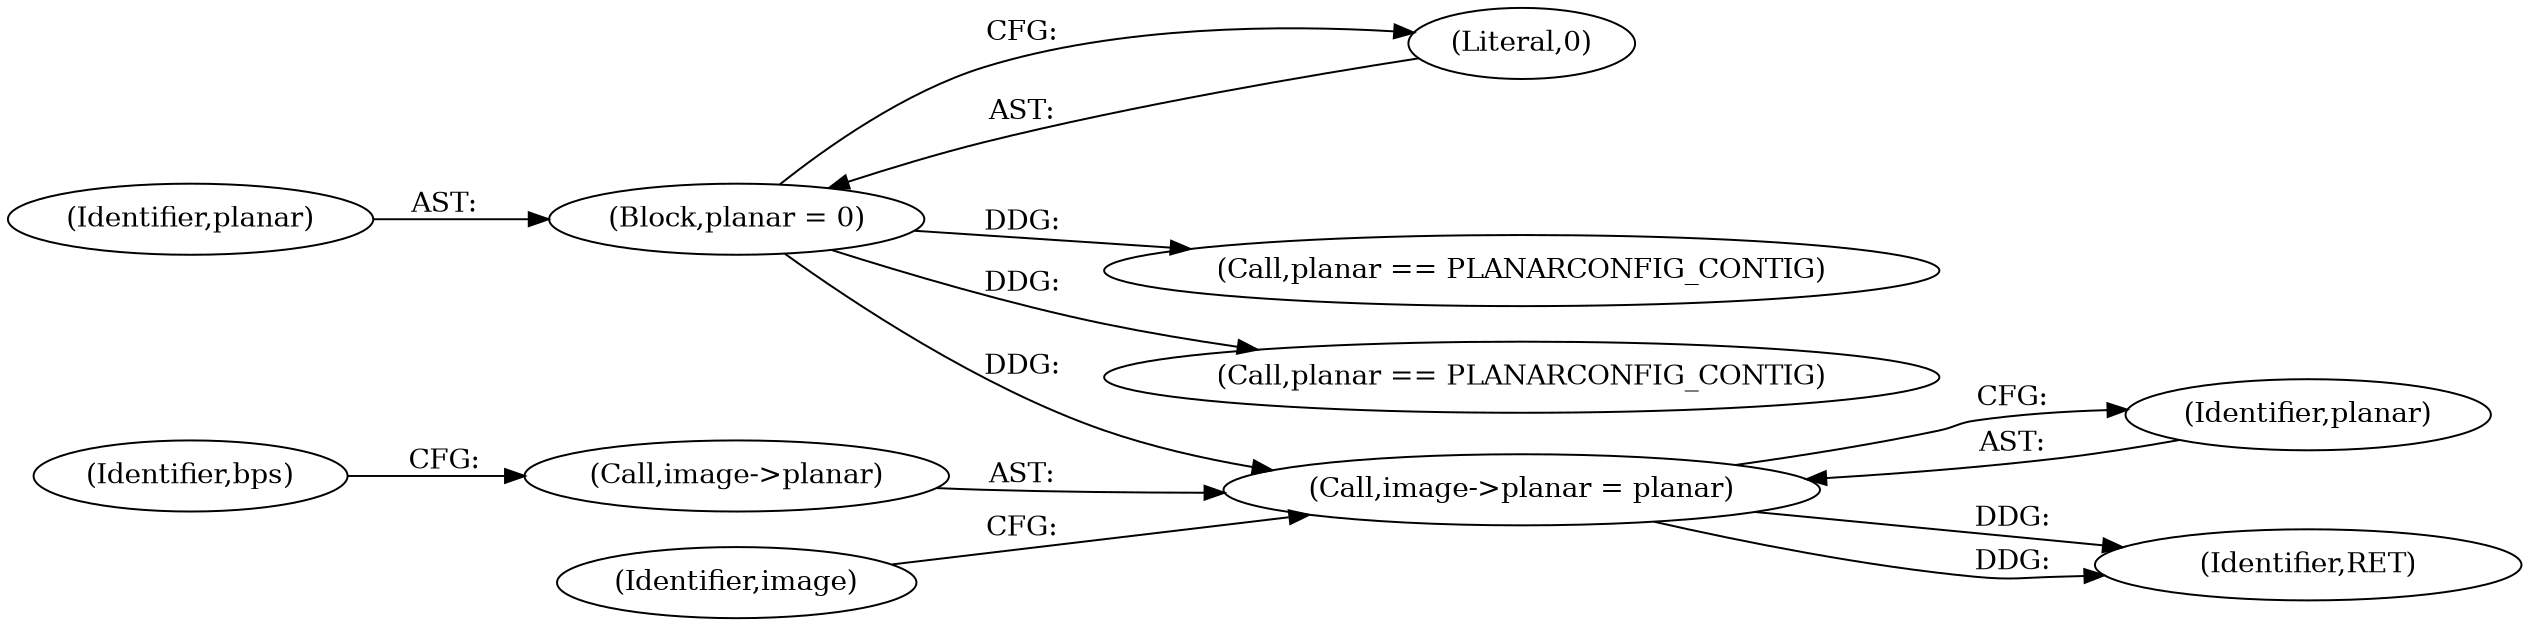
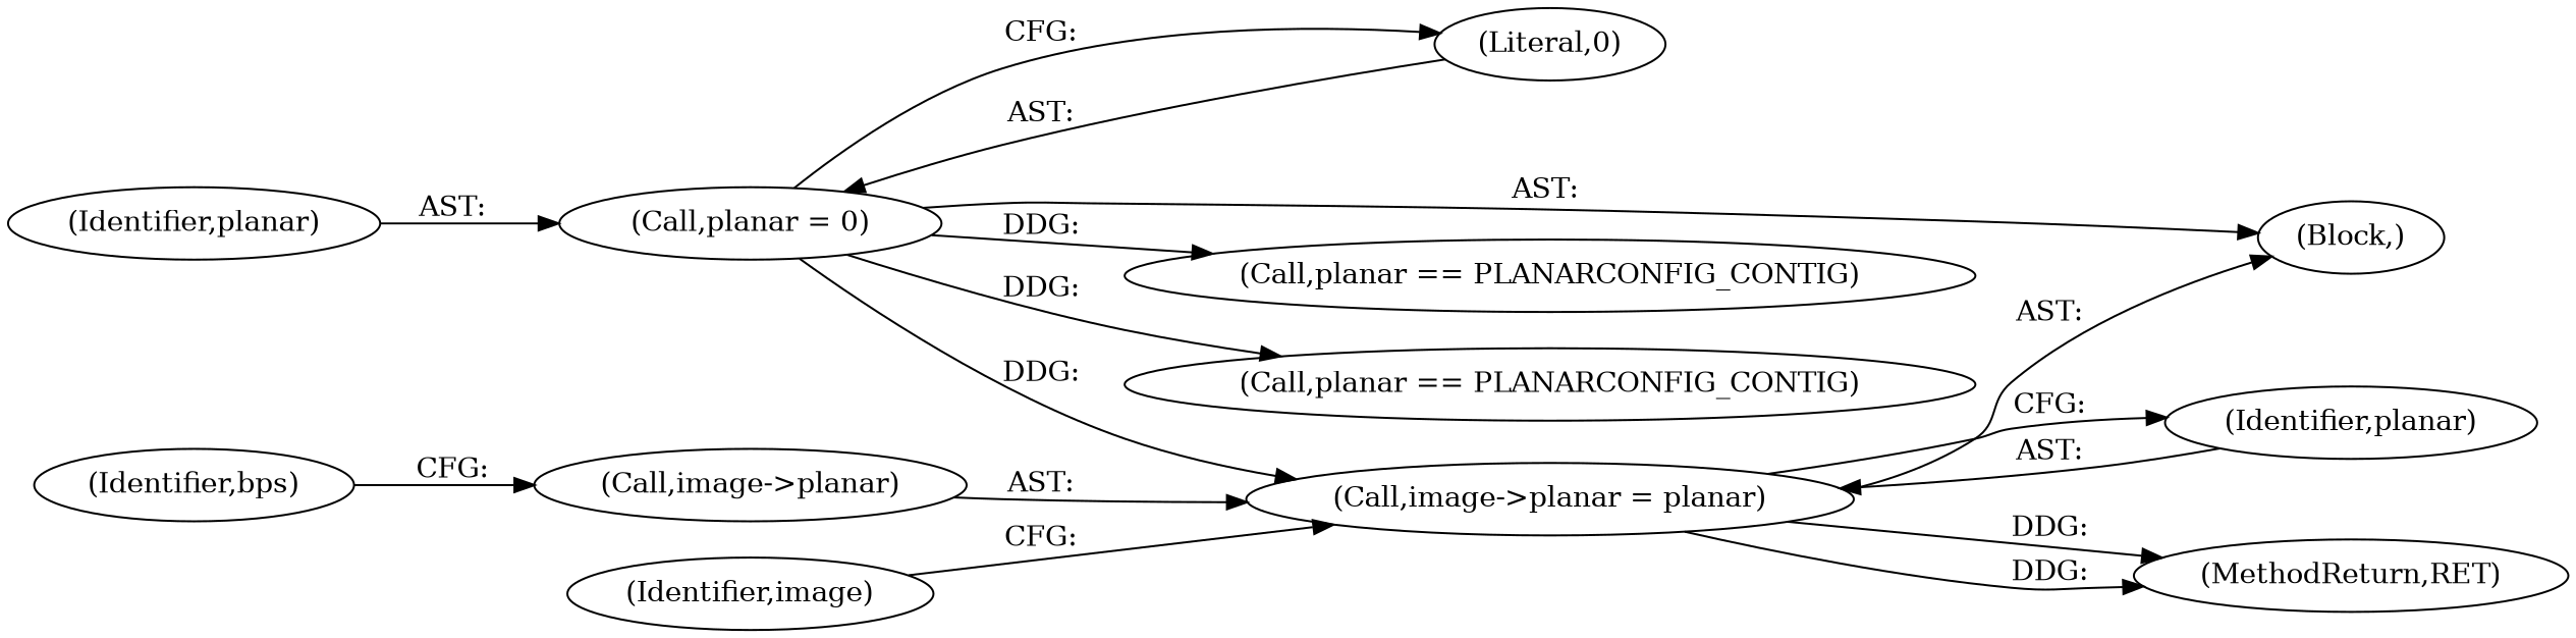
  digraph {
    rankdir=LR
    n1 [label="(Call,image->planar = planar)"]
    n2 [label="(Identifier,planar)"]
-   n4 [label="(Identifier,RET)"]
-   n5 [label="(Block,planar = 0)"]
+   n3 [label="(Block,)"]
+   n4 [label="(MethodReturn,RET)"]
+   n5 [label="(Call,planar = 0)"]
    n6 [label="(Call,planar == PLANARCONFIG_CONTIG)"]
    n7 [label="(Call,planar == PLANARCONFIG_CONTIG)"]
    n8 [label="(Literal,0)"]
    n9 [label="(Identifier,bps)"]
    n10 [label="(Call,image->planar)"]
    n11 [label="(Identifier,planar)"]
    n12 [label="(Identifier,image)"]
    n1 -> n2 [label="CFG: "]
+   n1 -> n3 [label="AST: "]
    n1 -> n4 [label="DDG: "]
    n1 -> n4 [label="DDG: "]
    n2 -> n1 [label="AST: "]
    n5 -> n1 [label="DDG: "]
+   n5 -> n3 [label="AST: "]
    n5 -> n6 [label="DDG: "]
    n5 -> n7 [label="DDG: "]
    n5 -> n8 [label="CFG: "]
    n8 -> n5 [label="AST: "]
    n9 -> n10 [label="CFG: "]
    n10 -> n1 [label="AST: "]
    n11 -> n5 [label="AST: "]
    n12 -> n1 [label="CFG: "]
  }
